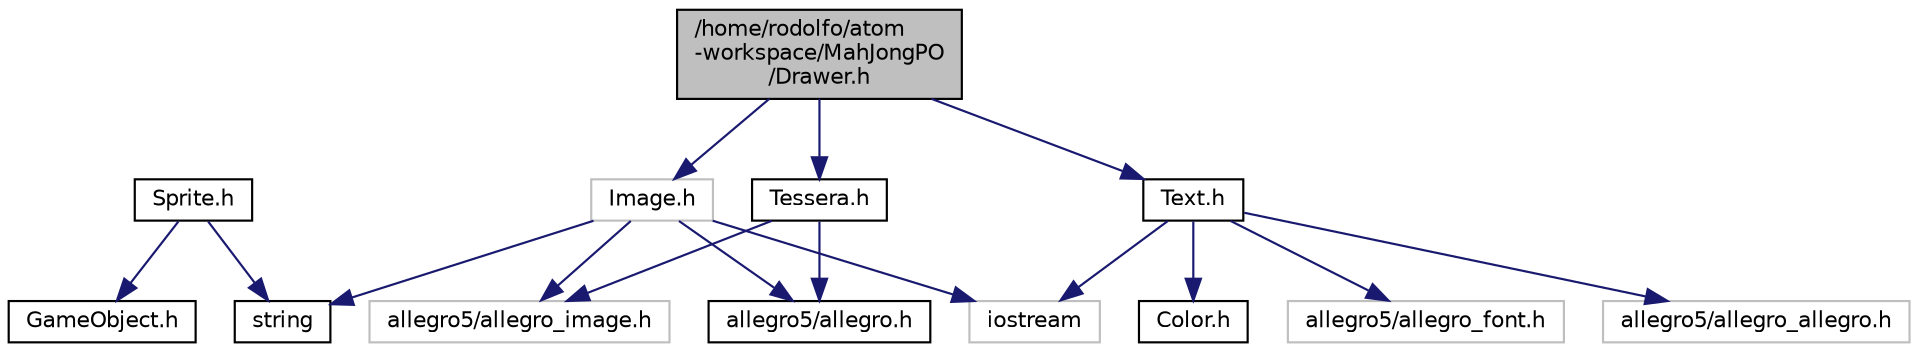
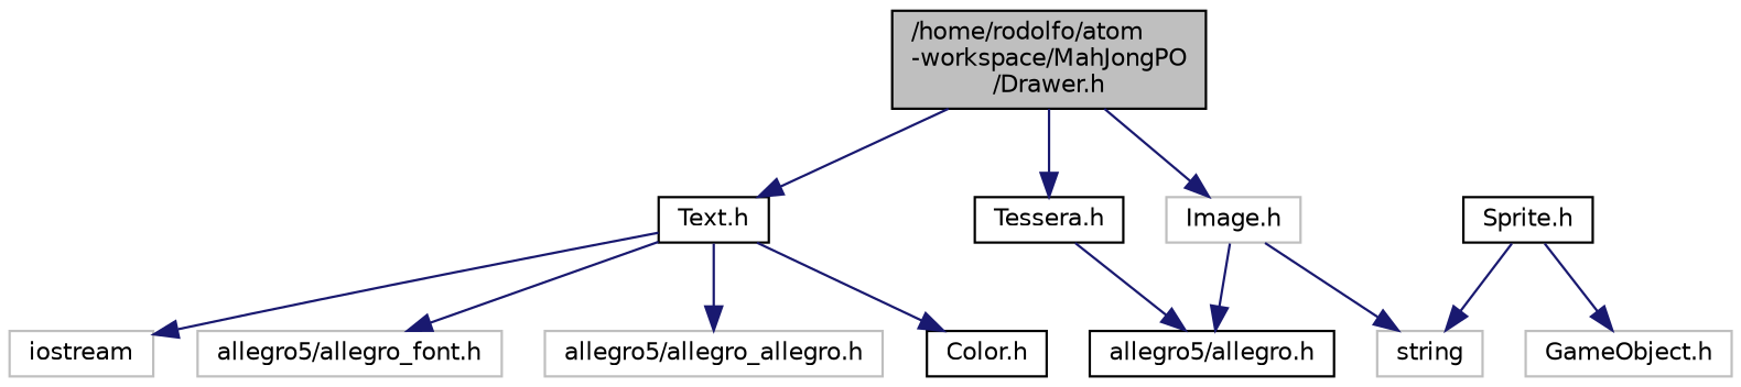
  digraph {
    node [color=black fillcolor=white fontname=Helvetica fontsize=10 shape=record style=filled]
    edge [color=midnightblue fontname=Helvetica fontsize=10 labelfontname=Helvetica labelfontsize=10 style=solid]
    n1 [fillcolor=grey75 fontcolor=black height=0.2 label="/home/rodolfo/atom\l-workspace/MahJongPO\l/Drawer.h" width=0.4]
    n2 [color=grey75 height=0.2 label="Image.h" width=0.4]
    n3 [height=0.2 label="Text.h" width=0.4]
    n4 [height=0.2 label="Tessera.h" width=0.4]
-   n5 [height=0.2 label=string width=0.4]
+   n5 [color=grey75 height=0.2 label=string width=0.4]
    n6 [height=0.2 label="allegro5/allegro.h" width=0.4]
-   n7 [color=grey75 height=0.2 label="allegro5/allegro_image.h" width=0.4]
    n8 [color=grey75 height=0.2 label=iostream width=0.4]
    n9 [color=grey75 height=0.2 label="allegro5/allegro_font.h" width=0.4]
    n10 [color=grey75 height=0.2 label="allegro5/allegro_allegro.h" width=0.4]
    n11 [height=0.2 label="Color.h" width=0.4]
    n12 [height=0.2 label="Sprite.h" width=0.4]
-   n13 [height=0.2 label="GameObject.h" width=0.4]
+   n13 [color=grey75 height=0.2 label="GameObject.h" width=0.4]
    n1 -> n2
    n1 -> n3
    n1 -> n4
    n2 -> n5
    n2 -> n6
-   n2 -> n7
-   n2 -> n8
    n3 -> n8
    n3 -> n9
    n3 -> n10
    n3 -> n11
    n4 -> n6
-   n4 -> n7
    n12 -> n5
    n12 -> n13
  }
